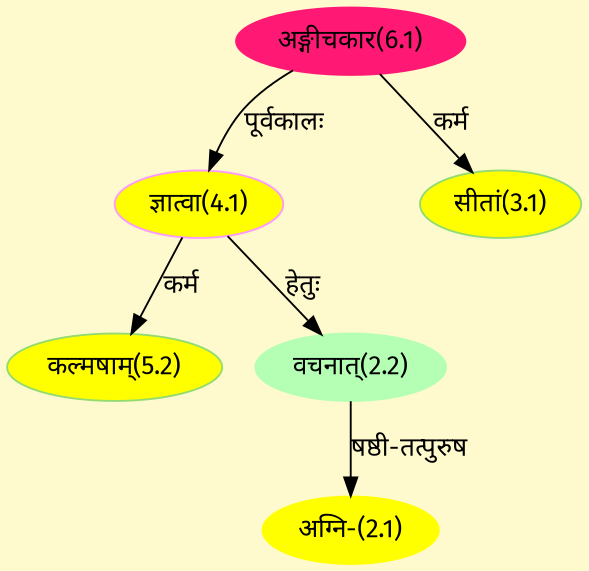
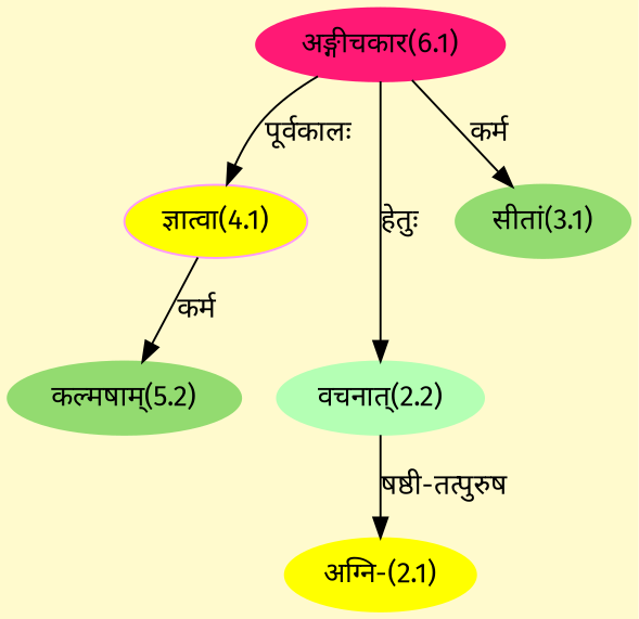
  digraph {
    bgcolor=lemonchiffon1
    compound=true
    fontname="Fira Sans"
    rankdir=BT
    node [color="#93DB70" fontname="Fira Sans" style=filled]
    edge [dir=back fontname="Fira Sans"]
    n1 [color="#FF1975" label="अङ्गीचकार(6.1)"]
    n2 [color="#FFFF00" label="अग्नि-(2.1)"]
    n3 [color="#B4FFB4" label="वचनात्(2.2)"]
    n4 [color="#FF99FF" fillcolor="#FFFF00" label="ज्ञात्वा(4.1)"]
-   n5 [label="सीतां(3.1)" fillcolor="#FFFF00"]
-   n6 [label="कल्मषाम्(5.2)" fillcolor="#FFFF00"]
+   n5 [label="सीतां(3.1)"]
+   n6 [label="कल्मषाम्(5.2)"]
    n2 -> n3 [label="षष्ठी-तत्पुरुष"]
-   n3 -> n4 [label="हेतुः"]
+   n3 -> n1 [label="हेतुः"]
    n4 -> n1 [label="पूर्वकालः"]
    n5 -> n1 [label="कर्म"]
    n6 -> n4 [label="कर्म"]
  }
